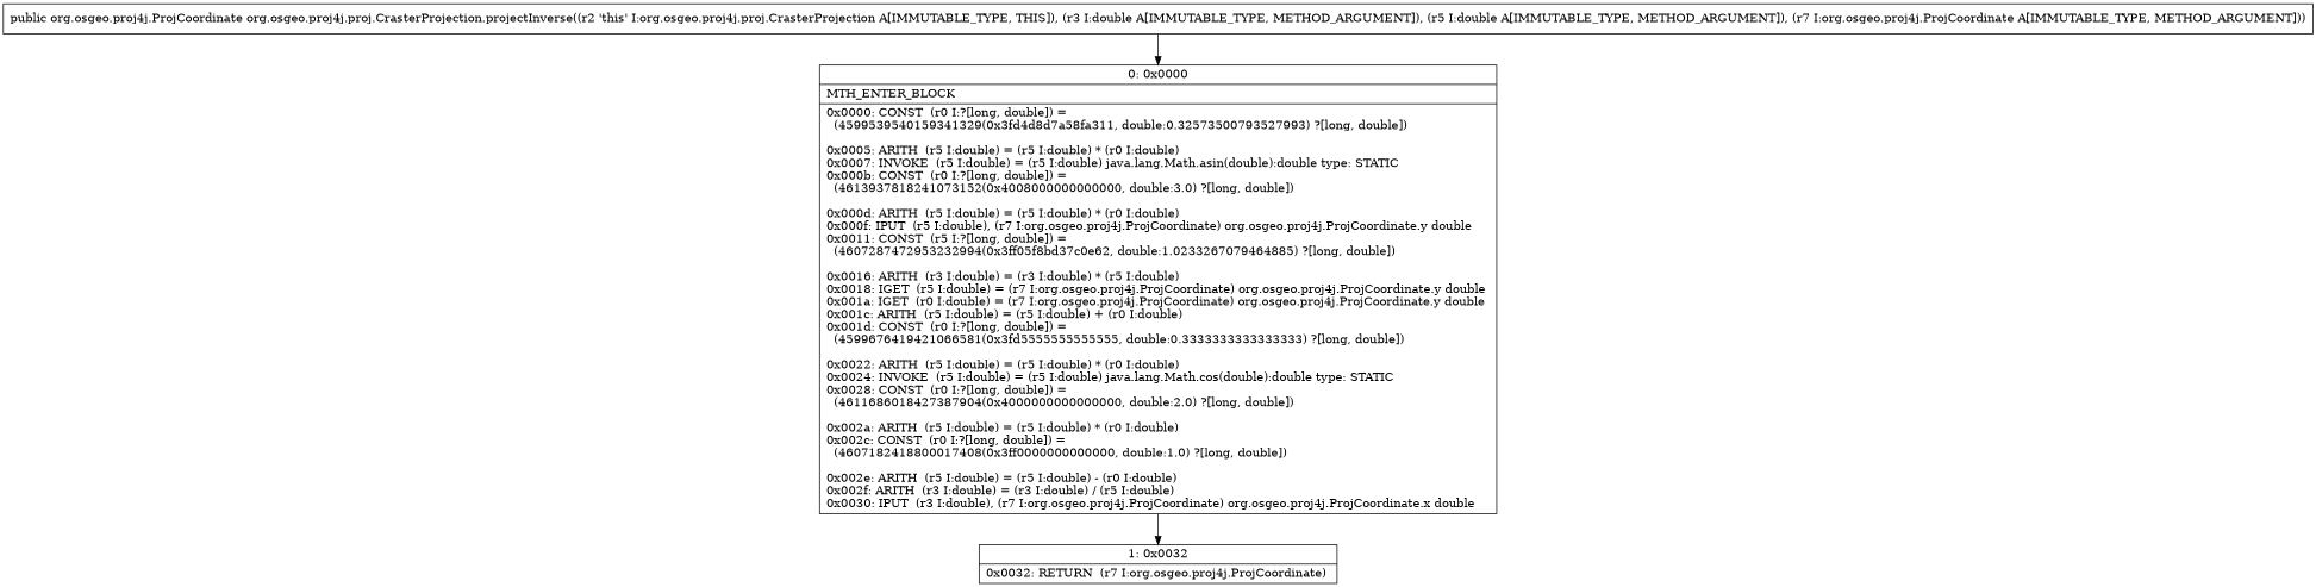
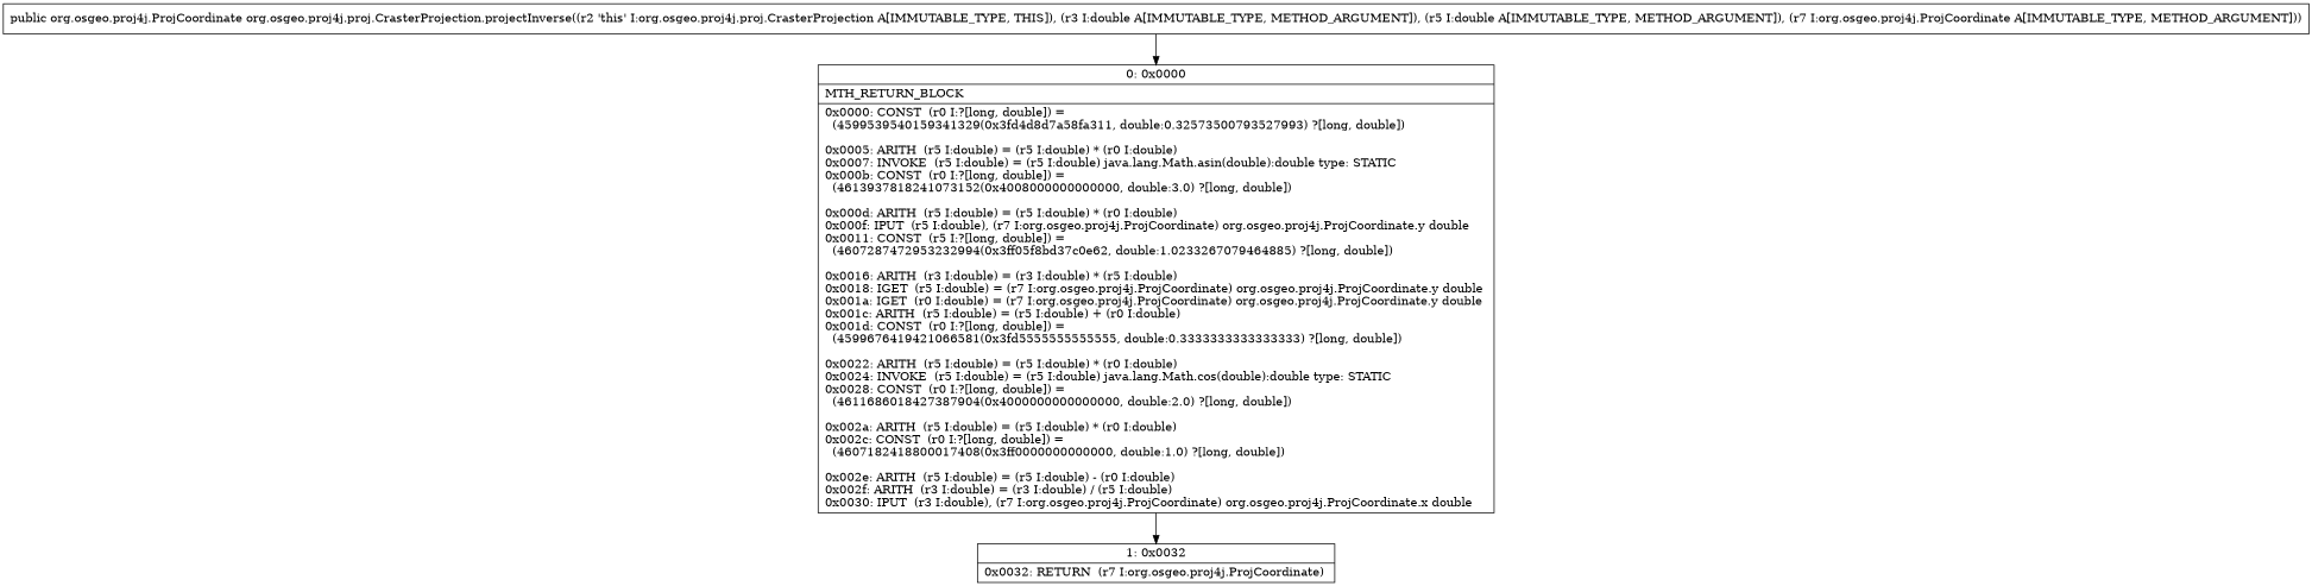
  digraph {
    node [shape=record]
-   n1 [label="{0\:\ 0x0000|MTH_ENTER_BLOCK\l|0x0000: CONST  (r0 I:?[long, double]) = \l  (4599539540159341329(0x3fd4d8d7a58fa311, double:0.32573500793527993) ?[long, double])\l \l0x0005: ARITH  (r5 I:double) = (r5 I:double) * (r0 I:double) \l0x0007: INVOKE  (r5 I:double) = (r5 I:double) java.lang.Math.asin(double):double type: STATIC \l0x000b: CONST  (r0 I:?[long, double]) = \l  (4613937818241073152(0x4008000000000000, double:3.0) ?[long, double])\l \l0x000d: ARITH  (r5 I:double) = (r5 I:double) * (r0 I:double) \l0x000f: IPUT  (r5 I:double), (r7 I:org.osgeo.proj4j.ProjCoordinate) org.osgeo.proj4j.ProjCoordinate.y double \l0x0011: CONST  (r5 I:?[long, double]) = \l  (4607287472953232994(0x3ff05f8bd37c0e62, double:1.0233267079464885) ?[long, double])\l \l0x0016: ARITH  (r3 I:double) = (r3 I:double) * (r5 I:double) \l0x0018: IGET  (r5 I:double) = (r7 I:org.osgeo.proj4j.ProjCoordinate) org.osgeo.proj4j.ProjCoordinate.y double \l0x001a: IGET  (r0 I:double) = (r7 I:org.osgeo.proj4j.ProjCoordinate) org.osgeo.proj4j.ProjCoordinate.y double \l0x001c: ARITH  (r5 I:double) = (r5 I:double) + (r0 I:double) \l0x001d: CONST  (r0 I:?[long, double]) = \l  (4599676419421066581(0x3fd5555555555555, double:0.3333333333333333) ?[long, double])\l \l0x0022: ARITH  (r5 I:double) = (r5 I:double) * (r0 I:double) \l0x0024: INVOKE  (r5 I:double) = (r5 I:double) java.lang.Math.cos(double):double type: STATIC \l0x0028: CONST  (r0 I:?[long, double]) = \l  (4611686018427387904(0x4000000000000000, double:2.0) ?[long, double])\l \l0x002a: ARITH  (r5 I:double) = (r5 I:double) * (r0 I:double) \l0x002c: CONST  (r0 I:?[long, double]) = \l  (4607182418800017408(0x3ff0000000000000, double:1.0) ?[long, double])\l \l0x002e: ARITH  (r5 I:double) = (r5 I:double) \- (r0 I:double) \l0x002f: ARITH  (r3 I:double) = (r3 I:double) \/ (r5 I:double) \l0x0030: IPUT  (r3 I:double), (r7 I:org.osgeo.proj4j.ProjCoordinate) org.osgeo.proj4j.ProjCoordinate.x double \l}"]
+   n1 [label="{0\:\ 0x0000|MTH_RETURN_BLOCK\l|0x0000: CONST  (r0 I:?[long, double]) = \l  (4599539540159341329(0x3fd4d8d7a58fa311, double:0.32573500793527993) ?[long, double])\l \l0x0005: ARITH  (r5 I:double) = (r5 I:double) * (r0 I:double) \l0x0007: INVOKE  (r5 I:double) = (r5 I:double) java.lang.Math.asin(double):double type: STATIC \l0x000b: CONST  (r0 I:?[long, double]) = \l  (4613937818241073152(0x4008000000000000, double:3.0) ?[long, double])\l \l0x000d: ARITH  (r5 I:double) = (r5 I:double) * (r0 I:double) \l0x000f: IPUT  (r5 I:double), (r7 I:org.osgeo.proj4j.ProjCoordinate) org.osgeo.proj4j.ProjCoordinate.y double \l0x0011: CONST  (r5 I:?[long, double]) = \l  (4607287472953232994(0x3ff05f8bd37c0e62, double:1.0233267079464885) ?[long, double])\l \l0x0016: ARITH  (r3 I:double) = (r3 I:double) * (r5 I:double) \l0x0018: IGET  (r5 I:double) = (r7 I:org.osgeo.proj4j.ProjCoordinate) org.osgeo.proj4j.ProjCoordinate.y double \l0x001a: IGET  (r0 I:double) = (r7 I:org.osgeo.proj4j.ProjCoordinate) org.osgeo.proj4j.ProjCoordinate.y double \l0x001c: ARITH  (r5 I:double) = (r5 I:double) + (r0 I:double) \l0x001d: CONST  (r0 I:?[long, double]) = \l  (4599676419421066581(0x3fd5555555555555, double:0.3333333333333333) ?[long, double])\l \l0x0022: ARITH  (r5 I:double) = (r5 I:double) * (r0 I:double) \l0x0024: INVOKE  (r5 I:double) = (r5 I:double) java.lang.Math.cos(double):double type: STATIC \l0x0028: CONST  (r0 I:?[long, double]) = \l  (4611686018427387904(0x4000000000000000, double:2.0) ?[long, double])\l \l0x002a: ARITH  (r5 I:double) = (r5 I:double) * (r0 I:double) \l0x002c: CONST  (r0 I:?[long, double]) = \l  (4607182418800017408(0x3ff0000000000000, double:1.0) ?[long, double])\l \l0x002e: ARITH  (r5 I:double) = (r5 I:double) \- (r0 I:double) \l0x002f: ARITH  (r3 I:double) = (r3 I:double) \/ (r5 I:double) \l0x0030: IPUT  (r3 I:double), (r7 I:org.osgeo.proj4j.ProjCoordinate) org.osgeo.proj4j.ProjCoordinate.x double \l}"]
    n2 [label="{1\:\ 0x0032|0x0032: RETURN  (r7 I:org.osgeo.proj4j.ProjCoordinate) \l}"]
    n3 [label="{public org.osgeo.proj4j.ProjCoordinate org.osgeo.proj4j.proj.CrasterProjection.projectInverse((r2 'this' I:org.osgeo.proj4j.proj.CrasterProjection A[IMMUTABLE_TYPE, THIS]), (r3 I:double A[IMMUTABLE_TYPE, METHOD_ARGUMENT]), (r5 I:double A[IMMUTABLE_TYPE, METHOD_ARGUMENT]), (r7 I:org.osgeo.proj4j.ProjCoordinate A[IMMUTABLE_TYPE, METHOD_ARGUMENT])) }"]
    n1 -> n2
    n3 -> n1
  }
